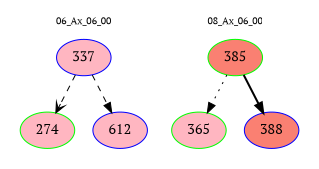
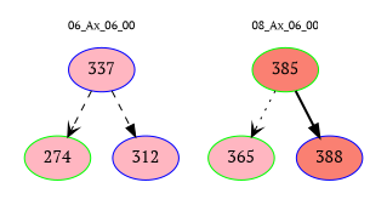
  digraph {
    fontname="PT Serif"
    node [color=blue fillcolor=lightpink fontname="PT Serif" style=filled]
    edge [arrowhead=vee color=black fontname="PT Serif" style=dashed]
    n1 [label=337]
    n2 [color=green label=274]
-   n3 [label=612]
+   n3 [label=312]
    n4 [color=green fillcolor=salmon label=385]
    n5 [color=green label=365]
    n6 [fillcolor=salmon label=388]
    subgraph cluster_1 {
      color=white
      fontsize=10
      label="06_Ax_06_00"
      n1
      n2
      n3
    }
    subgraph cluster_2 {
      color=white
      fontsize=10
      label="08_Ax_06_00"
      n4
      n5
      n6
    }
    n1 -> n2
    n1 -> n3 [arrowhead=normal]
-   n4 -> n5 [arrowhead=normal style=dotted]
+   n4 -> n5 [style=dotted]
    n4 -> n6 [arrowhead=normal style=bold]
  }
